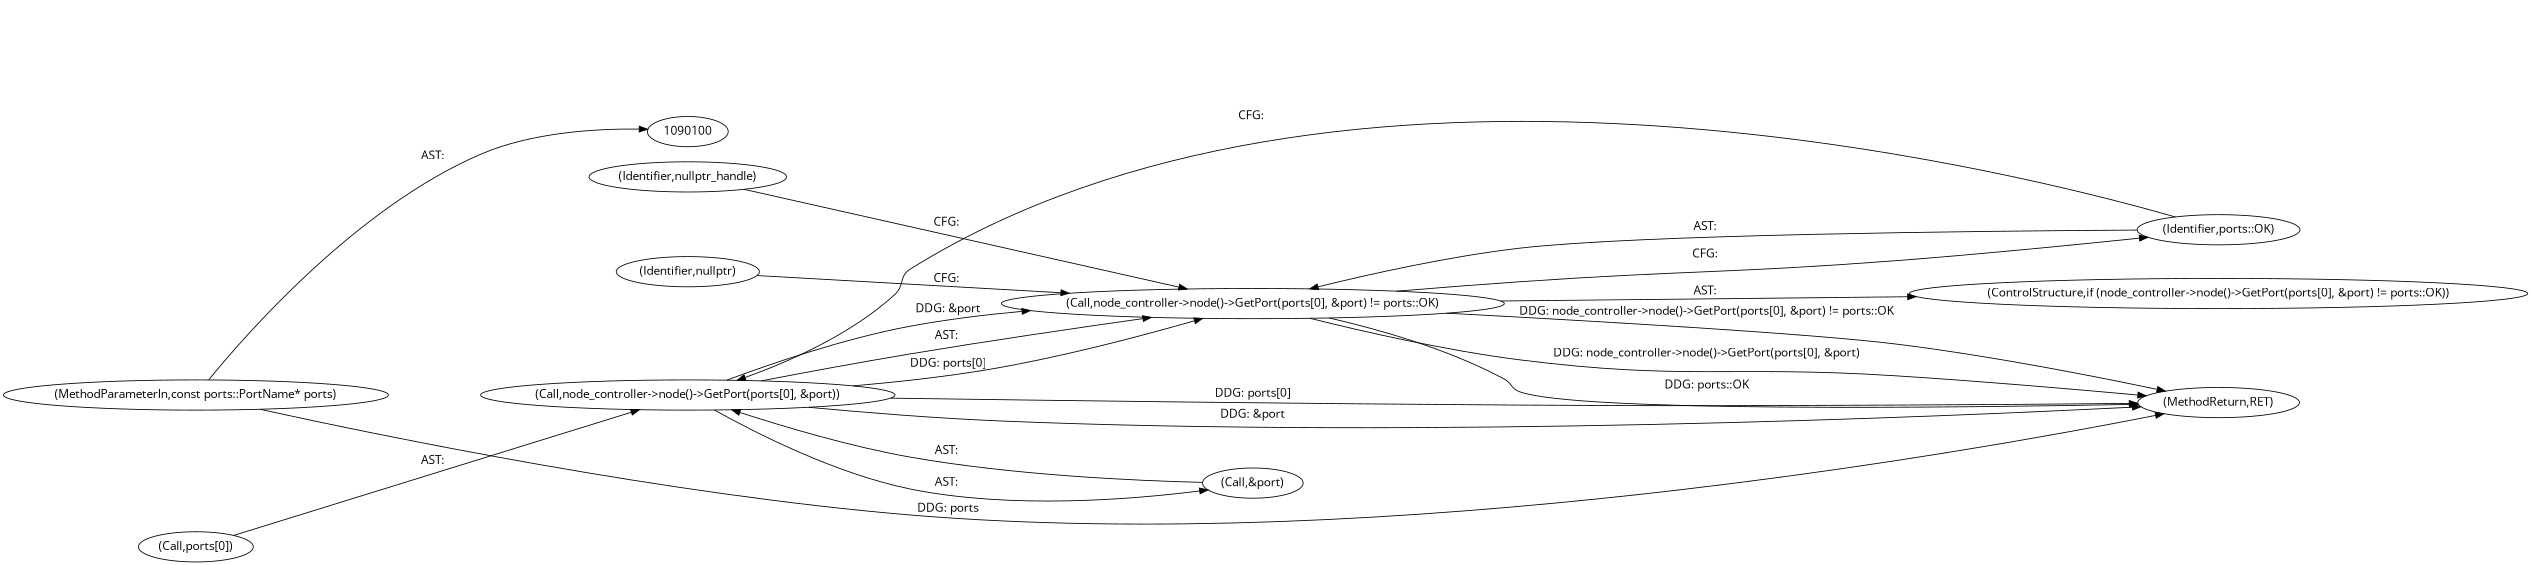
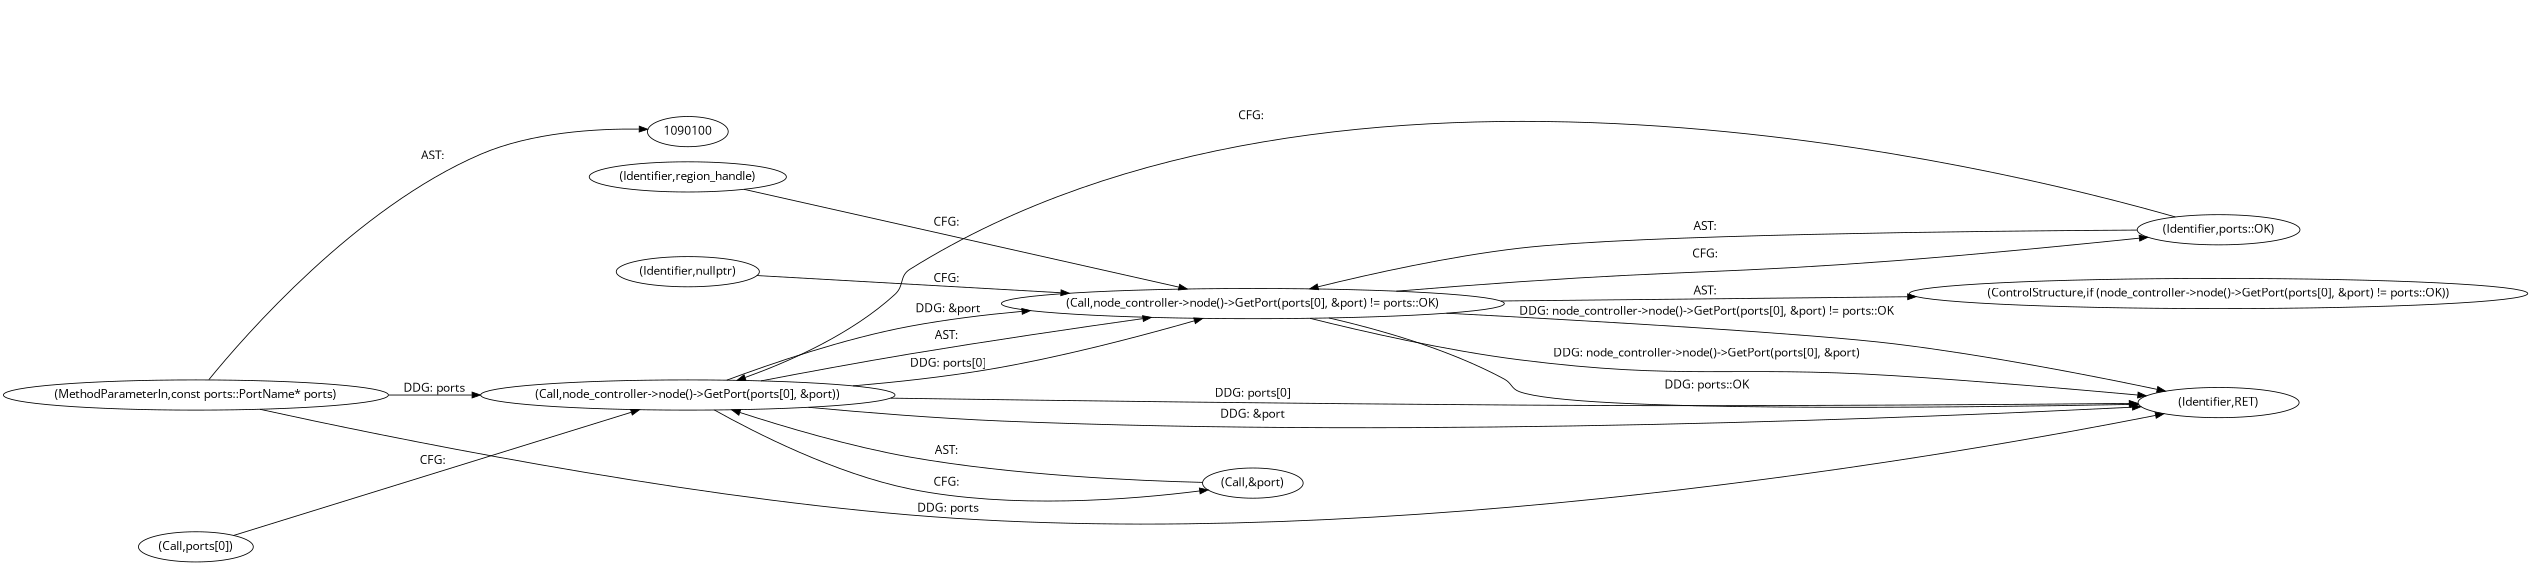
  digraph {
    fontname="Open Sans"
    rankdir=LR
    node [fontname="Open Sans"]
    edge [fontname="Open Sans"]
    n1 [label="(Call,node_controller->node()->GetPort(ports[0], &port))"]
    n2 [label="(Call,node_controller->node()->GetPort(ports[0], &port) != ports::OK)"]
    n3 [label="(Call,&port)"]
-   n4 [label="(MethodReturn,RET)"]
+   n4 [label="(Identifier,RET)"]
    n5 [label="(Identifier,ports::OK)"]
    n6 [label="(ControlStructure,if (node_controller->node()->GetPort(ports[0], &port) != ports::OK))"]
    n7 [label="(MethodParameterIn,const ports::PortName* ports)"]
    n8 [label=1090100]
-   n9 [label="(Identifier,nullptr_handle)"]
+   n9 [label="(Identifier,region_handle)"]
    n10 [label="(Call,ports[0])"]
    n11 [label="(Identifier,nullptr)"]
    n1 -> n2 [label="AST: "]
    n1 -> n2 [label="DDG: ports[0]"]
    n1 -> n2 [label="DDG: &port"]
-   n1 -> n3 [label="AST: "]
+   n1 -> n3 [label="CFG: "]
    n1 -> n4 [label="DDG: ports[0]"]
    n1 -> n4 [label="DDG: &port"]
    n2 -> n4 [label="DDG: node_controller->node()->GetPort(ports[0], &port) != ports::OK"]
    n2 -> n4 [label="DDG: node_controller->node()->GetPort(ports[0], &port)"]
    n2 -> n4 [label="DDG: ports::OK"]
    n2 -> n5 [label="CFG: "]
    n2 -> n6 [label="AST: "]
    n3 -> n1 [label="AST: "]
    n5 -> n1 [label="CFG: "]
    n5 -> n2 [label="AST: "]
+   n7 -> n1 [label="DDG: ports"]
    n7 -> n4 [label="DDG: ports"]
    n7 -> n8 [label="AST: "]
    n9 -> n2 [label="CFG: "]
-   n10 -> n1 [label="AST: "]
+   n10 -> n1 [label="CFG: "]
    n11 -> n2 [label="CFG: "]
  }
